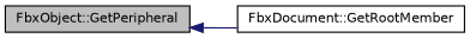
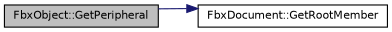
  digraph {
    rankdir=LR
    node [color=black fontname=Helvetica fontsize=10 shape=record style=filled]
    n1 [fillcolor=grey75 fontcolor=black height=0.2 label="FbxObject::GetPeripheral" width=0.4]
    n2 [fillcolor=white height=0.2 label="FbxDocument::GetRootMember" width=0.4]
-   n1 -> n2 [color=midnightblue dir=back fontname=Helvetica fontsize=10 labelfontname=Helvetica labelfontsize=10 style=solid]
+   n2 -> n1 [color=midnightblue dir=back fontname=Helvetica fontsize=10 labelfontname=Helvetica labelfontsize=10 style=solid]
  }
